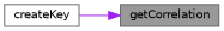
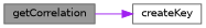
  digraph {
    rankdir=LR
    node [color=gray40 fontname=Helvetica fontsize=10 shape=box style=filled]
    n1 [fillcolor=grey60 fontcolor=black height=0.2 label=getCorrelation width=0.4]
    n2 [fillcolor=white height=0.2 label=createKey width=0.4]
-   n2 -> n1 [color=purple fontname=Helvetica fontsize=10 labelfontname=Helvetica labelfontsize=10 style=solid]
+   n1 -> n2 [color=purple fontname=Helvetica fontsize=10 labelfontname=Helvetica labelfontsize=10 style=solid]
  }
